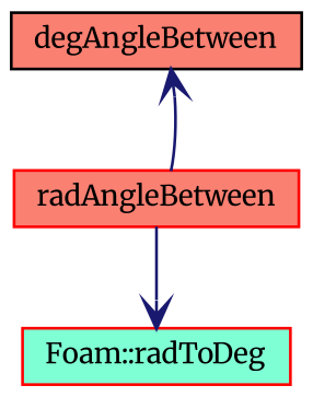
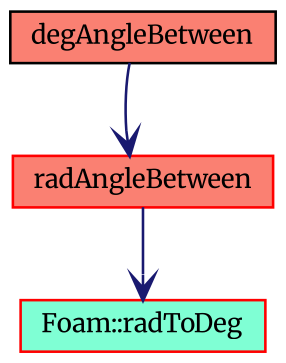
  digraph {
    fontname=Merriweather
    rankdir=TB
    node [color=red fillcolor=salmon fontname=Merriweather fontsize=10 shape=record style=filled]
    edge [arrowhead=vee color=midnightblue fontname=Merriweather fontsize=10 labelfontname=FreeSans labelfontsize=10 style=solid]
    n1 [color=black fontcolor=black height=0.2 label=degAngleBetween width=0.4]
    n2 [height=0.2 label=radAngleBetween width=0.4]
    n3 [fillcolor=aquamarine height=0.2 label="Foam::radToDeg" width=0.4]
-   n2 -> n1
+   n1 -> n2
    n2 -> n3
  }
